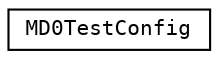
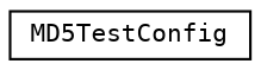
  digraph {
    rankdir=LR
    fontname="DejaVu Sans Mono"
-   n1 [color=black fillcolor=white fontname="DejaVu Sans Mono" fontsize=10 height=0.2 label=MD0TestConfig shape=record style=filled width=0.4]
+   n1 [color=black fillcolor=white fontname="DejaVu Sans Mono" fontsize=10 height=0.2 label=MD5TestConfig shape=record style=filled width=0.4]
  }
